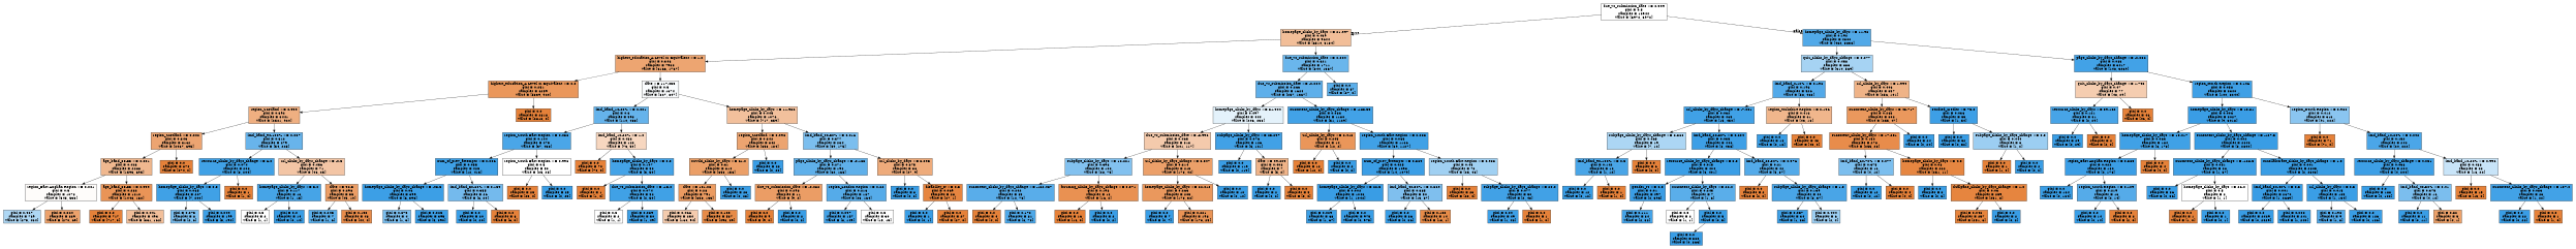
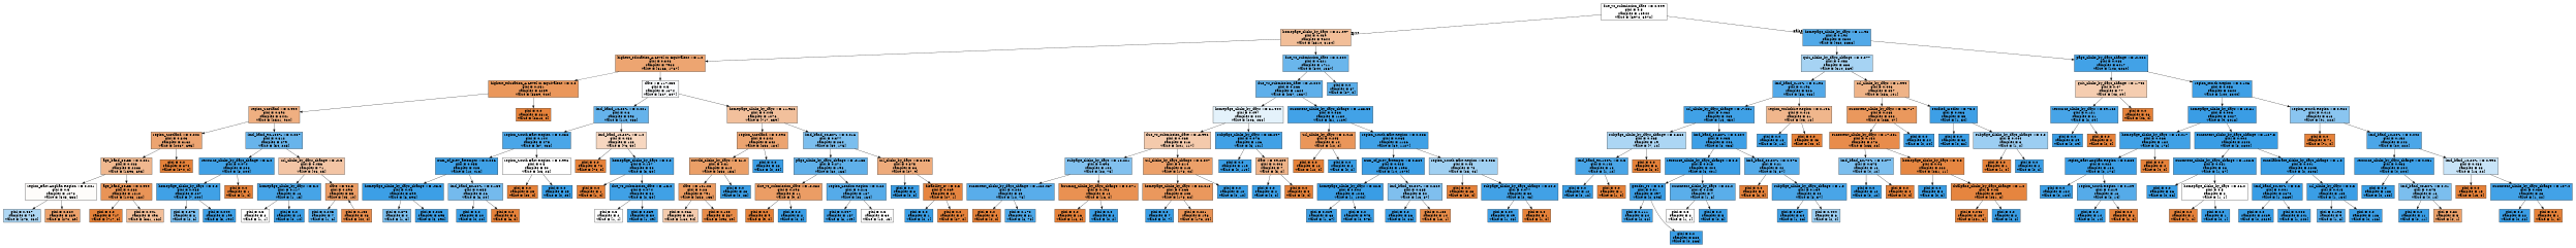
  digraph {
    node [color=black fillcolor="#399de5ff" shape=box style=filled]
    n1 [fillcolor="#e5813900" label="due_vs_submission_date <= 0.999\ngini = 0.5\nsamples = 13944\nvalue = [6972, 6972]"]
    n2 [fillcolor="#e5813984" label="homepage_clicks_by_days <= 21.997\ngini = 0.439\nsamples = 9644\nvalue = [6510, 3134]"]
    n3 [fillcolor="#399de5e0" label="homepage_clicks_by_days <= 11.98\ngini = 0.192\nsamples = 4300\nvalue = [462, 3838]"]
    n4 [fillcolor="#e58139b6" label="highest_education_A Level or Equivalent <= 1.0\ngini = 0.346\nsamples = 7933\nvalue = [6166, 1767]"]
    n5 [fillcolor="#399de5bf" label="due_vs_submission_date <= 0.004\ngini = 0.321\nsamples = 1711\nvalue = [344, 1367]"]
    n6 [fillcolor="#399de572" label="quiz_clicks_by_days_change <= 0.077\ngini = 0.458\nsamples = 883\nvalue = [314, 569]"]
    n7 [fillcolor="#399de5f3" label="page_clicks_by_days_change <= -0.032\ngini = 0.083\nsamples = 3417\nvalue = [148, 3269]"]
    n8 [fillcolor="#e58139d3" label="highest_education_A Level or Equivalent <= 0.0\ngini = 0.251\nsamples = 6259\nvalue = [5339, 920]"]
    n9 [fillcolor="#399de506" label="date <= 117.055\ngini = 0.5\nsamples = 1674\nvalue = [827, 847]"]
    n10 [fillcolor="#399de5cf" label="due_vs_submission_date <= -0.004\ngini = 0.266\nsamples = 1624\nvalue = [257, 1367]"]
    n11 [fillcolor="#399de5d4" label="gini = 0.0\nsamples = 87\nvalue = [87, 0]"]
    n12 [fillcolor="#e58139a2" label="region_Scotland <= 0.999\ngini = 0.392\nsamples = 3441\nvalue = [2521, 920]"]
    n13 [fillcolor="#e58139ff" label="gini = 0.0\nsamples = 2818\nvalue = [2818, 0]"]
    n14 [fillcolor="#399de5c6" label="imd_band_10-20% <= 0.001\ngini = 0.3\nsamples = 598\nvalue = [110, 488]"]
    n15 [fillcolor="#e581397f" label="homepage_clicks_by_days <= 11.986\ngini = 0.445\nsamples = 1076\nvalue = [717, 359]"]
    n16 [fillcolor="#e58139b7" label="region_Scotland <= 0.002\ngini = 0.343\nsamples = 3162\nvalue = [2467, 695]"]
    n17 [fillcolor="#399de5c2" label="imd_band_90-100% <= 0.037\ngini = 0.312\nsamples = 279\nvalue = [54, 225]"]
    n18 [fillcolor="#e5813990" label="age_band_35-55 <= 0.001\ngini = 0.423\nsamples = 2288\nvalue = [1593, 695]"]
    n19 [fillcolor="#e58139ff" label="gini = 0.0\nsamples = 874\nvalue = [874, 0]"]
    n20 [fillcolor="#399de5f5" label="resource_clicks_by_days_change <= 6.0\ngini = 0.074\nsamples = 208\nvalue = [8, 200]"]
    n21 [fillcolor="#e5813974" label="url_clicks_by_days_change <= -0.5\ngini = 0.456\nsamples = 71\nvalue = [46, 25]"]
    n22 [fillcolor="#e5813906" label="region_East Anglian Region <= 0.001\ngini = 0.5\nsamples = 1078\nvalue = [545, 533]"]
    n23 [fillcolor="#e58139d8" label="age_band_35-55 <= 0.999\ngini = 0.232\nsamples = 1210\nvalue = [1048, 162]"]
    n24 [fillcolor="#399de568" label="gini = 0.467\nsamples = 739\nvalue = [275, 464]"]
    n25 [fillcolor="#e58139be" label="gini = 0.324\nsamples = 339\nvalue = [270, 69]"]
    n26 [fillcolor="#e58139ff" label="gini = 0.0\nsamples = 717\nvalue = [717, 0]"]
    n27 [fillcolor="#e5813982" label="gini = 0.441\nsamples = 493\nvalue = [331, 162]"]
    n28 [fillcolor="#399de5f6" label="homepage_clicks_by_days <= 0.5\ngini = 0.065\nsamples = 207\nvalue = [7, 200]"]
    n29 [fillcolor="#e58139ff" label="gini = 0.0\nsamples = 1\nvalue = [1, 0]"]
    n30 [fillcolor="#399de5ee" label="homepage_clicks_by_days <= 5.0\ngini = 0.117\nsamples = 16\nvalue = [1, 15]"]
    n31 [fillcolor="#e58139c6" label="date <= 92.5\ngini = 0.298\nsamples = 55\nvalue = [45, 10]"]
    n32 [fillcolor="#399de5aa" label="gini = 0.375\nsamples = 8\nvalue = [2, 6]"]
    n33 [fillcolor="#399de5f8" label="gini = 0.049\nsamples = 199\nvalue = [5, 194]"]
    n34 [fillcolor="#e5813900" label="gini = 0.5\nsamples = 2\nvalue = [1, 1]"]
    n35 [label="gini = 0.0\nsamples = 14\nvalue = [0, 14]"]
    n36 [fillcolor="#399de5d4" label="gini = 0.245\nsamples = 7\nvalue = [1, 6]"]
    n37 [fillcolor="#e58139e8" label="gini = 0.153\nsamples = 48\nvalue = [44, 4]"]
    n38 [fillcolor="#399de5e9" label="region_South East Region <= 0.038\ngini = 0.144\nsamples = 475\nvalue = [37, 438]"]
    n39 [fillcolor="#e5813950" label="imd_band_10-20% <= 1.0\ngini = 0.483\nsamples = 123\nvalue = [73, 50]"]
    n40 [fillcolor="#e58139b8" label="region_Scotland <= 0.998\ngini = 0.342\nsamples = 842\nvalue = [658, 184]"]
    n41 [fillcolor="#399de5a9" label="imd_band_40-50% <= 0.016\ngini = 0.377\nsamples = 234\nvalue = [59, 175]"]
    n42 [fillcolor="#399de5f8" label="num_of_prev_attempts <= 0.006\ngini = 0.055\nsamples = 425\nvalue = [12, 413]"]
    n43 [fillcolor="#e5813900" label="region_South East Region <= 0.996\ngini = 0.5\nsamples = 50\nvalue = [25, 25]"]
    n44 [fillcolor="#e58139ff" label="gini = 0.0\nsamples = 70\nvalue = [70, 0]"]
    n45 [fillcolor="#399de5f0" label="homepage_clicks_by_days <= 0.5\ngini = 0.107\nsamples = 53\nvalue = [3, 50]"]
    n46 [fillcolor="#399de5fb" label="homepage_clicks_by_days_change <= -43.5\ngini = 0.03\nsamples = 399\nvalue = [6, 393]"]
    n47 [fillcolor="#399de5b3" label="imd_band_50-60% <= 0.159\ngini = 0.355\nsamples = 26\nvalue = [6, 20]"]
    n48 [fillcolor="#e58139ff" label="gini = 0.0\nsamples = 25\nvalue = [25, 0]"]
    n49 [label="gini = 0.0\nsamples = 25\nvalue = [0, 25]"]
    n50 [fillcolor="#399de5aa" label="gini = 0.375\nsamples = 4\nvalue = [1, 3]"]
    n51 [fillcolor="#399de5fc" label="gini = 0.025\nsamples = 395\nvalue = [5, 390]"]
    n52 [label="gini = 0.0\nsamples = 20\nvalue = [0, 20]"]
    n53 [fillcolor="#e58139ff" label="gini = 0.0\nsamples = 6\nvalue = [6, 0]"]
    n54 [fillcolor="#e58139ff" label="gini = 0.0\nsamples = 1\nvalue = [1, 0]"]
    n55 [fillcolor="#399de5f5" label="due_vs_submission_date <= -15.0\ngini = 0.074\nsamples = 52\nvalue = [2, 50]"]
    n56 [fillcolor="#e5813900" label="gini = 0.5\nsamples = 2\nvalue = [1, 1]"]
    n57 [fillcolor="#399de5fa" label="gini = 0.039\nsamples = 50\nvalue = [1, 49]"]
    n58 [fillcolor="#e58139c3" label="ouwiki_clicks_by_days <= 61.0\ngini = 0.31\nsamples = 814\nvalue = [658, 156]"]
    n59 [label="gini = 0.0\nsamples = 28\nvalue = [0, 28]"]
    n60 [fillcolor="#399de5ce" label="page_clicks_by_days_change <= -0.133\ngini = 0.271\nsamples = 198\nvalue = [32, 166]"]
    n61 [fillcolor="#e58139aa" label="url_clicks_by_days <= 3.095\ngini = 0.375\nsamples = 36\nvalue = [27, 9]"]
    n62 [fillcolor="#e58139cb" label="date <= 131.03\ngini = 0.28\nsamples = 791\nvalue = [658, 133]"]
    n63 [label="gini = 0.0\nsamples = 23\nvalue = [0, 23]"]
    n64 [fillcolor="#e5813969" label="gini = 0.466\nsamples = 254\nvalue = [160, 94]"]
    n65 [fillcolor="#e58139eb" label="gini = 0.135\nsamples = 537\nvalue = [498, 39]"]
    n66 [fillcolor="#e58139c6" label="due_vs_submission_date <= -0.082\ngini = 0.298\nsamples = 11\nvalue = [9, 2]"]
    n67 [fillcolor="#399de5db" label="region_London Region <= 0.22\ngini = 0.216\nsamples = 187\nvalue = [23, 164]"]
    n68 [label="gini = 0.0\nsamples = 8\nvalue = [0, 8]"]
    n69 [fillcolor="#e58139f6" label="disability_N <= 0.5\ngini = 0.069\nsamples = 28\nvalue = [27, 1]"]
    n70 [fillcolor="#e58139ff" label="gini = 0.0\nsamples = 9\nvalue = [9, 0]"]
    n71 [label="gini = 0.0\nsamples = 2\nvalue = [0, 2]"]
    n72 [fillcolor="#399de5f1" label="gini = 0.097\nsamples = 157\nvalue = [8, 149]"]
    n73 [fillcolor="#e5813900" label="gini = 0.5\nsamples = 30\nvalue = [15, 15]"]
    n74 [label="gini = 0.0\nsamples = 1\nvalue = [0, 1]"]
    n75 [fillcolor="#e58139ff" label="gini = 0.0\nsamples = 27\nvalue = [27, 0]"]
    n76 [fillcolor="#399de522" label="homepage_clicks_by_days <= 31.944\ngini = 0.497\nsamples = 444\nvalue = [206, 238]"]
    n77 [fillcolor="#399de5f3" label="oucontent_clicks_by_days_change <= -183.55\ngini = 0.083\nsamples = 1180\nvalue = [51, 1129]"]
    n78 [fillcolor="#e581396b" label="due_vs_submission_date <= -3.996\ngini = 0.465\nsamples = 318\nvalue = [201, 117]"]
    n79 [fillcolor="#399de5f4" label="subpage_clicks_by_days <= 25.297\ngini = 0.076\nsamples = 126\nvalue = [5, 121]"]
    n80 [fillcolor="#e58139d4" label="url_clicks_by_days <= 2.418\ngini = 0.245\nsamples = 14\nvalue = [12, 2]"]
    n81 [fillcolor="#399de5f6" label="region_South East Region <= 0.083\ngini = 0.065\nsamples = 1166\nvalue = [39, 1127]"]
    n82 [fillcolor="#399de5a0" label="subpage_clicks_by_days <= 12.221\ngini = 0.396\nsamples = 103\nvalue = [28, 75]"]
    n83 [fillcolor="#e58139c1" label="url_clicks_by_days_change <= 3.547\ngini = 0.314\nsamples = 215\nvalue = [173, 42]"]
    n84 [label="gini = 0.0\nsamples = 119\nvalue = [0, 119]"]
    n85 [fillcolor="#e5813999" label="date <= 99.209\ngini = 0.408\nsamples = 7\nvalue = [5, 2]"]
    n86 [fillcolor="#399de5d5" label="oucontent_clicks_by_days_change <= -182.437\ngini = 0.242\nsamples = 85\nvalue = [12, 73]"]
    n87 [fillcolor="#e58139df" label="forumng_clicks_by_days_change <= 0.571\ngini = 0.198\nsamples = 18\nvalue = [16, 2]"]
    n88 [fillcolor="#e58139d0" label="homepage_clicks_by_days <= 22.012\ngini = 0.263\nsamples = 205\nvalue = [173, 32]"]
    n89 [label="gini = 0.0\nsamples = 10\nvalue = [0, 10]"]
    n90 [fillcolor="#e58139ff" label="gini = 0.0\nsamples = 4\nvalue = [4, 0]"]
    n91 [fillcolor="#399de5e3" label="gini = 0.178\nsamples = 81\nvalue = [8, 73]"]
    n92 [fillcolor="#e58139ff" label="gini = 0.0\nsamples = 16\nvalue = [16, 0]"]
    n93 [label="gini = 0.0\nsamples = 2\nvalue = [0, 2]"]
    n94 [label="gini = 0.0\nsamples = 7\nvalue = [0, 7]"]
    n95 [fillcolor="#e58139da" label="gini = 0.221\nsamples = 198\nvalue = [173, 25]"]
    n96 [label="gini = 0.0\nsamples = 2\nvalue = [0, 2]"]
    n97 [fillcolor="#e58139ff" label="gini = 0.0\nsamples = 5\nvalue = [5, 0]"]
    n98 [fillcolor="#e58139ff" label="gini = 0.0\nsamples = 12\nvalue = [12, 0]"]
    n99 [label="gini = 0.0\nsamples = 2\nvalue = [0, 2]"]
    n100 [fillcolor="#399de5fc" label="num_of_prev_attempts <= 0.369\ngini = 0.025\nsamples = 1093\nvalue = [14, 1079]"]
    n101 [fillcolor="#399de57a" label="region_South East Region <= 0.983\ngini = 0.45\nsamples = 73\nvalue = [25, 48]"]
    n102 [label="homepage_clicks_by_days <= 22.5\ngini = 0.002\nsamples = 1043\nvalue = [1, 1042]"]
    n103 [fillcolor="#399de5a5" label="imd_band_40-50% <= 0.369\ngini = 0.385\nsamples = 50\nvalue = [13, 37]"]
    n104 [fillcolor="#e58139ff" label="gini = 0.0\nsamples = 23\nvalue = [23, 0]"]
    n105 [fillcolor="#399de5f4" label="subpage_clicks_by_days_change <= 20.0\ngini = 0.077\nsamples = 50\nvalue = [2, 48]"]
    n106 [fillcolor="#399de5fb" label="gini = 0.029\nsamples = 68\nvalue = [1, 67]"]
    n107 [label="gini = 0.0\nsamples = 975\nvalue = [0, 975]"]
    n108 [label="gini = 0.0\nsamples = 36\nvalue = [0, 36]"]
    n109 [fillcolor="#e58139eb" label="gini = 0.133\nsamples = 14\nvalue = [13, 1]"]
    n110 [fillcolor="#399de5fa" label="gini = 0.04\nsamples = 49\nvalue = [1, 48]"]
    n111 [fillcolor="#e58139ff" label="gini = 0.0\nsamples = 1\nvalue = [1, 0]"]
    n112 [fillcolor="#399de5df" label="imd_band_0-10% <= 0.196\ngini = 0.196\nsamples = 526\nvalue = [58, 468]"]
    n113 [fillcolor="#e581399a" label="url_clicks_by_days <= 1.999\ngini = 0.406\nsamples = 357\nvalue = [256, 101]"]
    n114 [fillcolor="#e5813965" label="quiz_clicks_by_days_change <= 1.793\ngini = 0.47\nsamples = 77\nvalue = [48, 29]"]
    n115 [fillcolor="#399de5f7" label="region_North Region <= 0.146\ngini = 0.058\nsamples = 3340\nvalue = [100, 3240]"]
    n116 [fillcolor="#399de5f6" label="url_clicks_by_days_change <= -7.031\ngini = 0.062\nsamples = 465\nvalue = [15, 450]"]
    n117 [fillcolor="#e5813994" label="region_Yorkshire Region <= 0.196\ngini = 0.416\nsamples = 61\nvalue = [43, 18]"]
    n118 [fillcolor="#e58139d0" label="oucontent_clicks_by_days <= 43.717\ngini = 0.263\nsamples = 302\nvalue = [255, 47]"]
    n119 [fillcolor="#399de5fa" label="studied_credits <= 75.0\ngini = 0.036\nsamples = 55\nvalue = [1, 54]"]
    n120 [fillcolor="#399de56a" label="subpage_clicks_by_days_change <= 2.366\ngini = 0.465\nsamples = 19\nvalue = [7, 12]"]
    n121 [fillcolor="#399de5fa" label="imd_band_20-30% <= 0.204\ngini = 0.035\nsamples = 446\nvalue = [8, 438]"]
    n122 [label="gini = 0.0\nsamples = 18\nvalue = [0, 18]"]
    n123 [fillcolor="#e58139ff" label="gini = 0.0\nsamples = 43\nvalue = [43, 0]"]
    n124 [fillcolor="#399de5ea" label="imd_band_90-100% <= 0.5\ngini = 0.142\nsamples = 13\nvalue = [1, 12]"]
    n125 [fillcolor="#e58139ff" label="gini = 0.0\nsamples = 6\nvalue = [6, 0]"]
    n126 [fillcolor="#399de5fd" label="resource_clicks_by_days_change <= 3.5\ngini = 0.015\nsamples = 404\nvalue = [3, 401]"]
    n127 [fillcolor="#399de5dd" label="imd_band_20-30% <= 0.976\ngini = 0.21\nsamples = 42\nvalue = [5, 37]"]
    n128 [label="gini = 0.0\nsamples = 12\nvalue = [0, 12]"]
    n129 [fillcolor="#e58139ff" label="gini = 0.0\nsamples = 1\nvalue = [1, 0]"]
    n130 [fillcolor="#399de5fe" label="gender_M <= 0.5\ngini = 0.01\nsamples = 497\nvalue = [2, 395]"]
    n131 [fillcolor="#399de5d4" label="oucontent_clicks_by_days <= 22.0\ngini = 0.245\nsamples = 7\nvalue = [1, 6]"]
    n132 [fillcolor="#e58139ff" label="gini = 0.0\nsamples = 2\nvalue = [2, 0]"]
    n133 [fillcolor="#399de5ea" label="subpage_clicks_by_days_change <= 1.5\ngini = 0.139\nsamples = 40\nvalue = [3, 37]"]
    n134 [fillcolor="#399de5ef" label="gini = 0.111\nsamples = 34\nvalue = [2, 32]"]
    n135 [label="gini = 0.0\nsamples = 363\nvalue = [0, 363]"]
    n136 [fillcolor="#e5813900" label="gini = 0.5\nsamples = 2\nvalue = [1, 1]"]
    n137 [label="gini = 0.0\nsamples = 5\nvalue = [0, 5]"]
    n138 [fillcolor="#399de5f7" label="gini = 0.057\nsamples = 34\nvalue = [1, 33]"]
    n139 [fillcolor="#399de57f" label="gini = 0.444\nsamples = 6\nvalue = [2, 4]"]
    n140 [fillcolor="#e58139e8" label="oucontent_clicks_by_days <= 17.251\ngini = 0.152\nsamples = 278\nvalue = [255, 23]"]
    n141 [label="gini = 0.0\nsamples = 24\nvalue = [0, 24]"]
    n142 [label="gini = 0.0\nsamples = 52\nvalue = [0, 52]"]
    n143 [fillcolor="#399de57f" label="subpage_clicks_by_days_change <= 0.5\ngini = 0.444\nsamples = 3\nvalue = [1, 2]"]
    n144 [fillcolor="#399de5aa" label="imd_band_60-70% <= 0.077\ngini = 0.375\nsamples = 16\nvalue = [4, 12]"]
    n145 [fillcolor="#e58139f4" label="homepage_clicks_by_days <= 4.5\ngini = 0.08\nsamples = 262\nvalue = [251, 11]"]
    n146 [label="gini = 0.0\nsamples = 12\nvalue = [0, 12]"]
    n147 [fillcolor="#e58139ff" label="gini = 0.0\nsamples = 4\nvalue = [4, 0]"]
    n148 [label="gini = 0.0\nsamples = 3\nvalue = [0, 3]"]
    n149 [fillcolor="#e58139f7" label="dualpane_clicks_by_days_change <= 1.0\ngini = 0.06\nsamples = 259\nvalue = [251, 8]"]
    n150 [fillcolor="#e58139f9" label="gini = 0.046\nsamples = 257\nvalue = [251, 6]"]
    n151 [label="gini = 0.0\nsamples = 2\nvalue = [0, 2]"]
    n152 [fillcolor="#e58139ff" label="gini = 0.0\nsamples = 1\nvalue = [1, 0]"]
    n153 [label="gini = 0.0\nsamples = 2\nvalue = [0, 2]"]
    n154 [fillcolor="#399de5ed" label="resource_clicks_by_days <= 59.182\ngini = 0.121\nsamples = 31\nvalue = [2, 29]"]
    n155 [fillcolor="#e58139ff" label="gini = 0.0\nsamples = 46\nvalue = [46, 0]"]
    n156 [fillcolor="#399de5fe" label="homepage_clicks_by_days <= 13.81\ngini = 0.006\nsamples = 3027\nvalue = [9, 3018]"]
    n157 [fillcolor="#399de596" label="region_North Region <= 0.986\ngini = 0.412\nsamples = 313\nvalue = [91, 222]"]
    n158 [label="gini = 0.0\nsamples = 29\nvalue = [0, 29]"]
    n159 [fillcolor="#e58139ff" label="gini = 0.0\nsamples = 2\nvalue = [2, 0]"]
    n160 [fillcolor="#399de5f6" label="homepage_clicks_by_days <= 13.017\ngini = 0.063\nsamples = 184\nvalue = [6, 178]"]
    n161 [label="oucontent_clicks_by_days_change <= -127.5\ngini = 0.002\nsamples = 2843\nvalue = [3, 2840]"]
    n162 [fillcolor="#e58139ff" label="gini = 0.0\nsamples = 71\nvalue = [71, 0]"]
    n163 [fillcolor="#399de5e8" label="imd_band_10-20% <= 0.042\ngini = 0.152\nsamples = 242\nvalue = [20, 222]"]
    n164 [fillcolor="#399de5fc" label="region_East Anglian Region <= 0.385\ngini = 0.022\nsamples = 180\nvalue = [2, 178]"]
    n165 [fillcolor="#e58139ff" label="gini = 0.0\nsamples = 4\nvalue = [4, 0]"]
    n166 [fillcolor="#399de5f8" label="oucontent_clicks_by_days_change <= -128.5\ngini = 0.051\nsamples = 38\nvalue = [1, 37]"]
    n167 [label="oucollaborate_clicks_by_days_change <= 1.5\ngini = 0.001\nsamples = 2805\nvalue = [2, 2803]"]
    n168 [label="gini = 0.0\nsamples = 164\nvalue = [0, 164]"]
    n169 [fillcolor="#399de5db" label="region_South Region <= 0.109\ngini = 0.219\nsamples = 16\nvalue = [2, 14]"]
    n170 [label="gini = 0.0\nsamples = 14\nvalue = [0, 14]"]
    n171 [fillcolor="#e58139ff" label="gini = 0.0\nsamples = 2\nvalue = [2, 0]"]
    n172 [label="gini = 0.0\nsamples = 36\nvalue = [0, 36]"]
    n173 [fillcolor="#e5813900" label="homepage_clicks_by_days <= 26.0\ngini = 0.5\nsamples = 2\nvalue = [1, 1]"]
    n174 [label="imd_band_30-40% <= 0.5\ngini = 0.001\nsamples = 2670\nvalue = [1, 2669]"]
    n175 [fillcolor="#399de5fd" label="url_clicks_by_days <= 0.5\ngini = 0.015\nsamples = 135\nvalue = [1, 134]"]
    n176 [fillcolor="#e58139ff" label="gini = 0.0\nsamples = 1\nvalue = [1, 0]"]
    n177 [label="gini = 0.0\nsamples = 1\nvalue = [0, 1]"]
    n178 [label="gini = 0.0\nsamples = 2429\nvalue = [0, 2429]"]
    n179 [fillcolor="#399de5fe" label="gini = 0.008\nsamples = 241\nvalue = [1, 240]"]
    n180 [fillcolor="#399de5df" label="gini = 0.198\nsamples = 9\nvalue = [1, 8]"]
    n181 [label="gini = 0.0\nsamples = 126\nvalue = [0, 126]"]
    n182 [fillcolor="#399de5fa" label="resource_clicks_by_days_change <= 4.051\ngini = 0.038\nsamples = 204\nvalue = [4, 200]"]
    n183 [fillcolor="#399de546" label="imd_band_10-20% <= 0.996\ngini = 0.488\nsamples = 38\nvalue = [16, 22]"]
    n184 [label="gini = 0.0\nsamples = 188\nvalue = [0, 188]"]
    n185 [fillcolor="#399de5aa" label="imd_band_40-50% <= 0.41\ngini = 0.375\nsamples = 16\nvalue = [4, 12]"]
    n186 [fillcolor="#e58139ff" label="gini = 0.0\nsamples = 15\nvalue = [15, 0]"]
    n187 [fillcolor="#399de5f3" label="oucontent_clicks_by_days_change <= 137.0\ngini = 0.083\nsamples = 23\nvalue = [1, 22]"]
    n188 [label="gini = 0.0\nsamples = 11\nvalue = [0, 11]"]
    n189 [fillcolor="#e58139bf" label="gini = 0.32\nsamples = 5\nvalue = [4, 1]"]
    n190 [label="gini = 0.0\nsamples = 22\nvalue = [0, 22]"]
    n191 [fillcolor="#e58139ff" label="gini = 0.0\nsamples = 1\nvalue = [1, 0]"]
    n1 -> n2 [headlabel=True labelangle=45 labeldistance=2.5]
    n1 -> n3 [headlabel=False labelangle=-45 labeldistance=2.5]
    n2 -> n4
    n2 -> n5
    n3 -> n6
    n3 -> n7
    n4 -> n8
    n4 -> n9
    n5 -> n10
    n5 -> n11
    n6 -> n112
    n6 -> n113
    n7 -> n114
    n7 -> n115
    n8 -> n12
    n8 -> n13
    n9 -> n14
    n9 -> n15
    n10 -> n76
    n10 -> n77
    n12 -> n16
    n12 -> n17
    n14 -> n38
    n14 -> n39
    n15 -> n40
    n15 -> n41
    n16 -> n18
    n16 -> n19
    n17 -> n20
    n17 -> n21
    n18 -> n22
    n18 -> n23
    n20 -> n28
    n20 -> n29
    n21 -> n30
    n21 -> n31
    n22 -> n24
    n22 -> n25
    n23 -> n26
    n23 -> n27
    n28 -> n32
    n28 -> n33
    n30 -> n34
    n30 -> n35
    n31 -> n36
-   n31 -> n37
+   n37 -> n31
    n38 -> n42
    n38 -> n43
    n39 -> n44
    n39 -> n45
    n40 -> n58
    n40 -> n59
    n41 -> n60
    n41 -> n61
    n42 -> n46
    n42 -> n47
    n43 -> n48
    n43 -> n49
    n45 -> n54
    n45 -> n55
    n46 -> n50
    n46 -> n51
    n47 -> n52
    n47 -> n53
    n55 -> n56
    n55 -> n57
    n58 -> n62
    n58 -> n63
    n60 -> n66
    n60 -> n67
    n61 -> n68
    n61 -> n69
    n62 -> n64
    n62 -> n65
    n66 -> n70
    n66 -> n71
    n67 -> n72
    n67 -> n73
    n69 -> n74
    n69 -> n75
    n76 -> n78
    n76 -> n79
    n77 -> n80
    n77 -> n81
    n78 -> n82
    n78 -> n83
    n79 -> n84
    n79 -> n85
    n80 -> n98
    n80 -> n99
    n81 -> n100
    n81 -> n101
    n82 -> n86
    n82 -> n87
    n83 -> n88
    n83 -> n89
    n85 -> n96
    n85 -> n97
    n86 -> n90
    n86 -> n91
    n87 -> n92
    n87 -> n93
    n88 -> n94
    n88 -> n95
    n100 -> n102
    n100 -> n103
    n101 -> n104
    n101 -> n105
    n102 -> n106
    n102 -> n107
    n103 -> n108
    n103 -> n109
    n105 -> n110
    n105 -> n111
    n112 -> n116
    n112 -> n117
    n113 -> n118
    n113 -> n119
    n114 -> n154
    n114 -> n155
    n115 -> n156
    n115 -> n157
    n116 -> n120
    n116 -> n121
    n117 -> n122
    n117 -> n123
    n118 -> n140
    n118 -> n141
    n119 -> n142
    n119 -> n143
    n120 -> n124
    n120 -> n125
    n121 -> n126
    n121 -> n127
    n124 -> n128
    n124 -> n129
    n126 -> n130
    n126 -> n131
    n127 -> n132
    n127 -> n133
    n130 -> n134
-   n137 -> n135
+   n130 -> n135
    n131 -> n136
    n131 -> n137
    n133 -> n138
    n133 -> n139
    n140 -> n144
    n140 -> n145
    n143 -> n152
    n143 -> n153
    n144 -> n146
    n144 -> n147
    n145 -> n148
    n145 -> n149
    n149 -> n150
    n149 -> n151
    n154 -> n158
    n154 -> n159
    n156 -> n160
    n156 -> n161
    n157 -> n162
    n157 -> n163
    n160 -> n164
    n160 -> n165
    n161 -> n166
    n161 -> n167
    n163 -> n182
    n163 -> n183
    n164 -> n168
    n164 -> n169
    n166 -> n172
    n166 -> n173
    n167 -> n174
    n167 -> n175
    n169 -> n170
    n169 -> n171
    n173 -> n176
    n173 -> n177
    n174 -> n178
    n174 -> n179
    n175 -> n180
    n175 -> n181
    n182 -> n184
    n182 -> n185
    n183 -> n186
    n183 -> n187
    n185 -> n188
    n185 -> n189
    n187 -> n190
    n187 -> n191
  }
